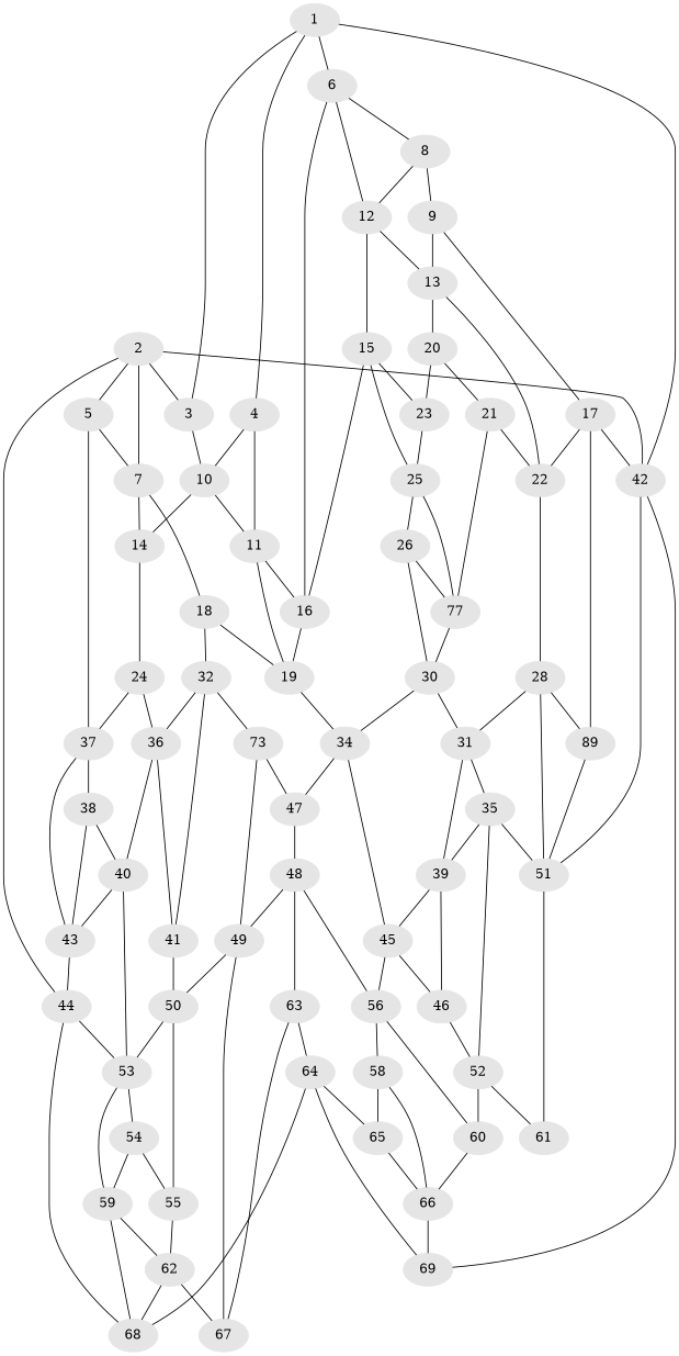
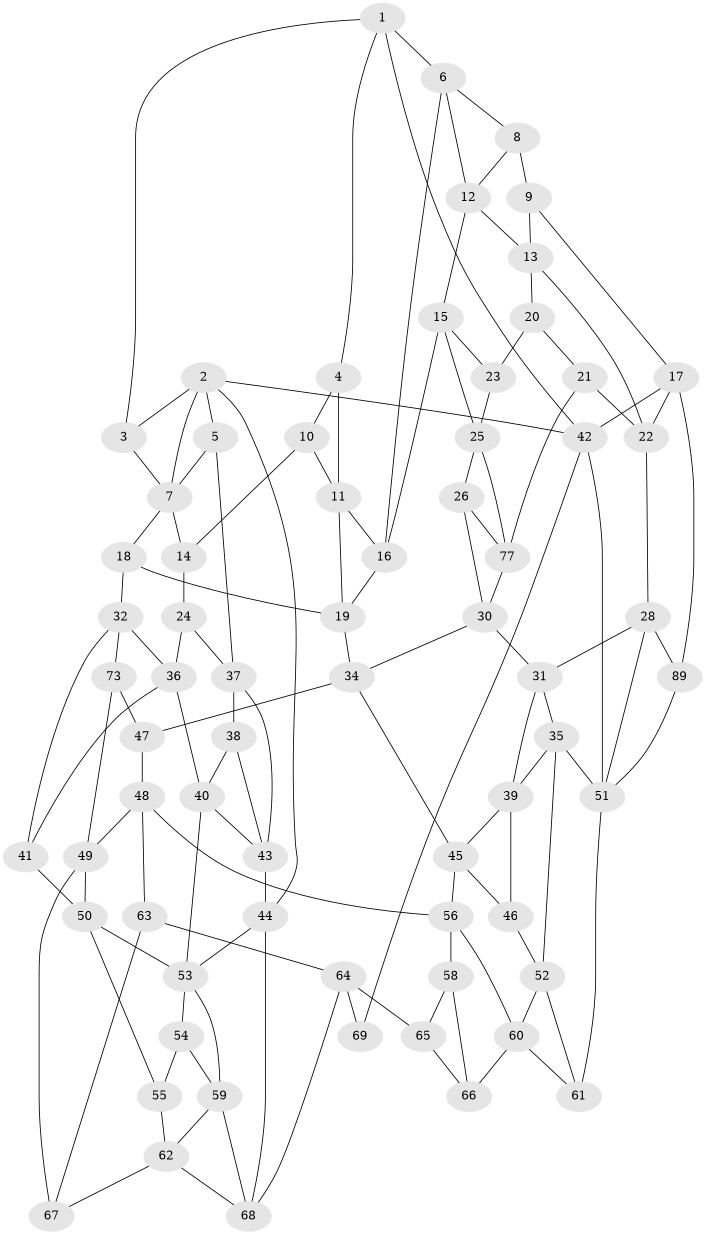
  graph {
    node [color=gray90 style=filled]
    edge [weight=1.0]
    1
    3
    4
    6
    42
    10
    11
    8
    12
    16
    51
    69
    2
    5
    7
    44
    37
    14
    18
    53
    68
    19
    38
    43
    9
    13
    15
    24
    17
    20
    22
    n32 [label=89]
    34
    23
    25
    21
    28
    32
    36
    n40 [label=77]
    26
    n42 [label=73]
    41
    47
    45
    30
    31
    40
    35
    39
    61
    52
    46
    49
    50
    48
    67
    56
    60
    54
    59
    55
    58
    63
    64
    62
    66
    65
    1 -- 3
    1 -- 4
    1 -- 6
    1 -- 42
-   3 -- 10
+   3 -- 7
    4 -- 10
    4 -- 11
    6 -- 8
    6 -- 12
    6 -- 16
    42 -- 51
    42 -- 69
    10 -- 11
    10 -- 14
    11 -- 16
    11 -- 19
    8 -- 12
    8 -- 9 [weight=2.0]
    12 -- 13
    12 -- 15
    16 -- 19
    51 -- 61 [weight=2.0]
    2 -- 3
    2 -- 42
    2 -- 5
    2 -- 7 [weight=2.0]
    2 -- 44
    5 -- 7
    5 -- 37
    7 -- 14
    7 -- 18
    44 -- 53
    44 -- 68
    37 -- 38
    37 -- 43
    14 -- 24
    18 -- 19
    18 -- 32
    53 -- 54 [weight=2.0]
    53 -- 59
    19 -- 34
    38 -- 43
    38 -- 40
    43 -- 44
    9 -- 13
    9 -- 17
    13 -- 20
    13 -- 22
    15 -- 16
    15 -- 23
    15 -- 25
    24 -- 37
    24 -- 36
    17 -- 42
    17 -- 22
    17 -- n32
    20 -- 23 [weight=2.0]
    20 -- 21
    22 -- 28
    n32 -- 51
    34 -- 47
    34 -- 45
    23 -- 25
    25 -- n40
    25 -- 26
    21 -- 22
    21 -- n40
    28 -- 51
    28 -- n32
    28 -- 31
    32 -- 36
    32 -- n42
    32 -- 41
    36 -- 41
    36 -- 40
    n40 -- 30
    26 -- n40
    26 -- 30
    n42 -- 47
    n42 -- 49
    41 -- 50 [weight=2.0]
    47 -- 48 [weight=2.0]
    45 -- 46
    45 -- 56
    30 -- 34
    30 -- 31
    31 -- 35
    31 -- 39
    40 -- 53
    40 -- 43
    35 -- 51
    35 -- 39
    35 -- 52
    39 -- 45
    39 -- 46
    52 -- 61
    52 -- 60
    46 -- 52 [weight=2.0]
    49 -- 50 [weight=2.0]
    49 -- 67 [weight=2.0]
    50 -- 53
    50 -- 55
    48 -- 49
    48 -- 56
    48 -- 63
    56 -- 60
    56 -- 58
+   60 -- 61
    60 -- 66
    54 -- 59
    54 -- 55
    59 -- 68
    59 -- 62
    55 -- 62
    58 -- 66
    58 -- 65
    63 -- 67
    63 -- 64
    64 -- 69
    64 -- 68
    64 -- 65
    62 -- 68
    62 -- 67
-   66 -- 69
    65 -- 66
  }
